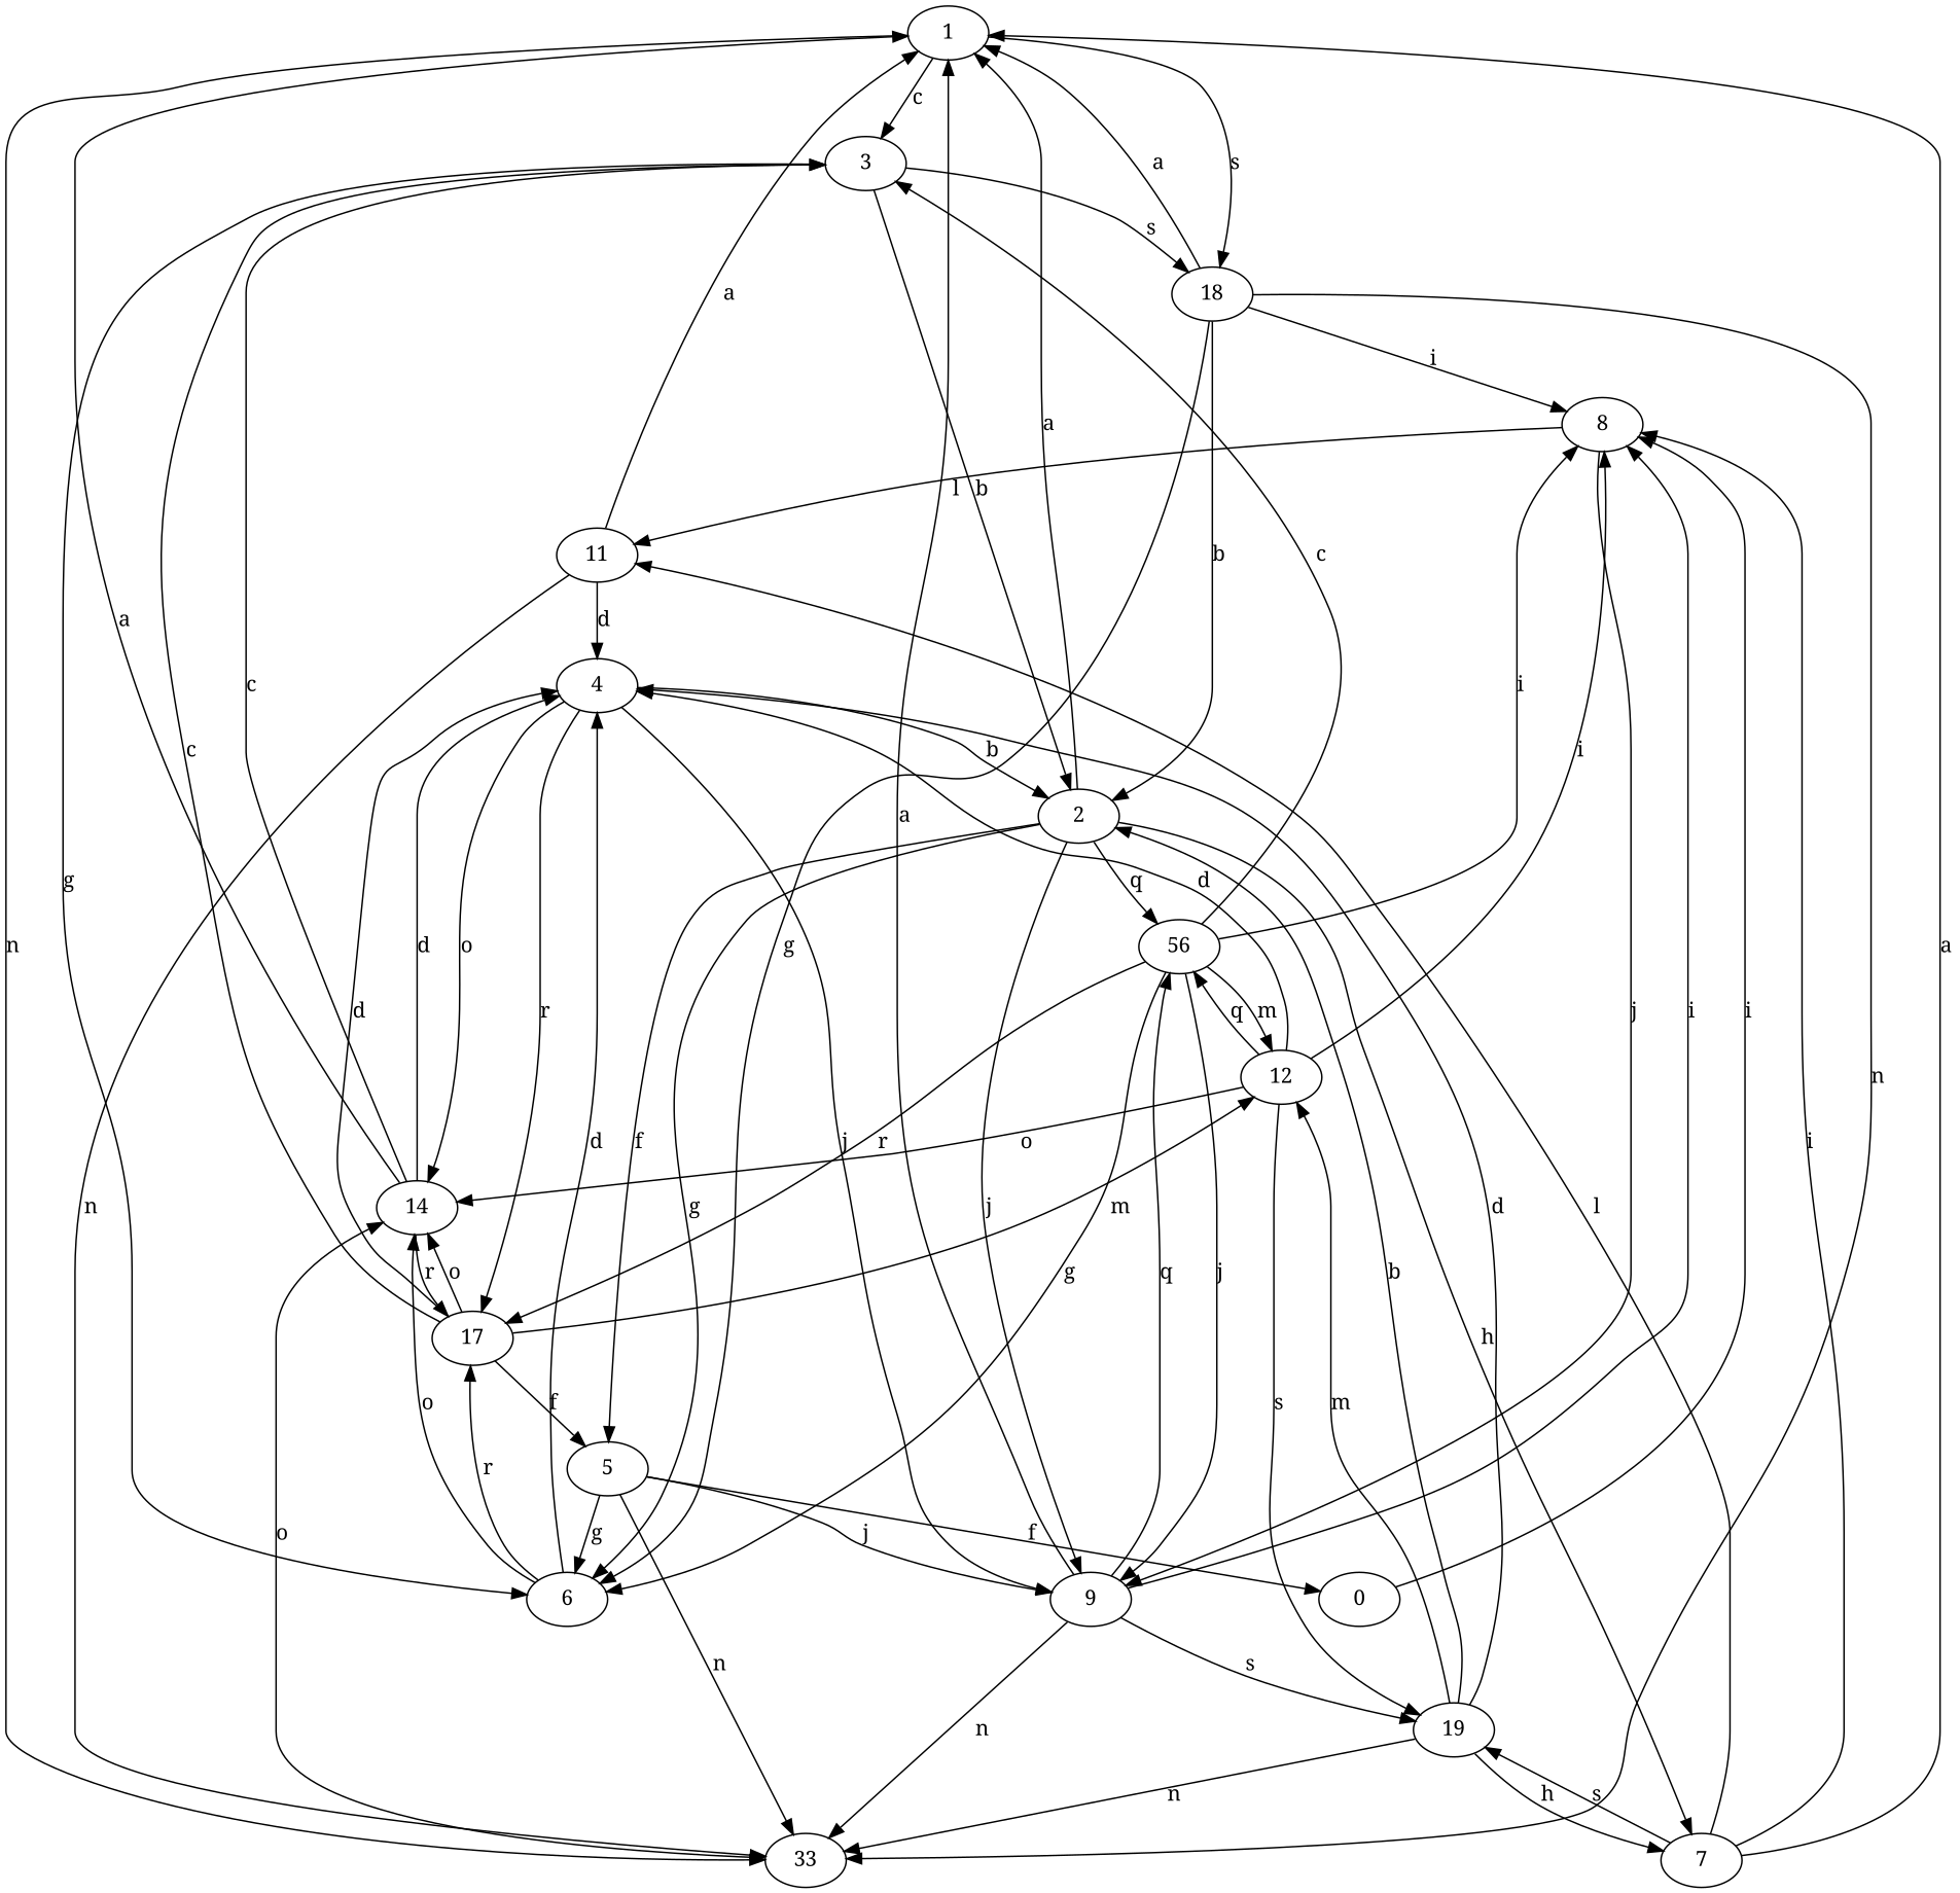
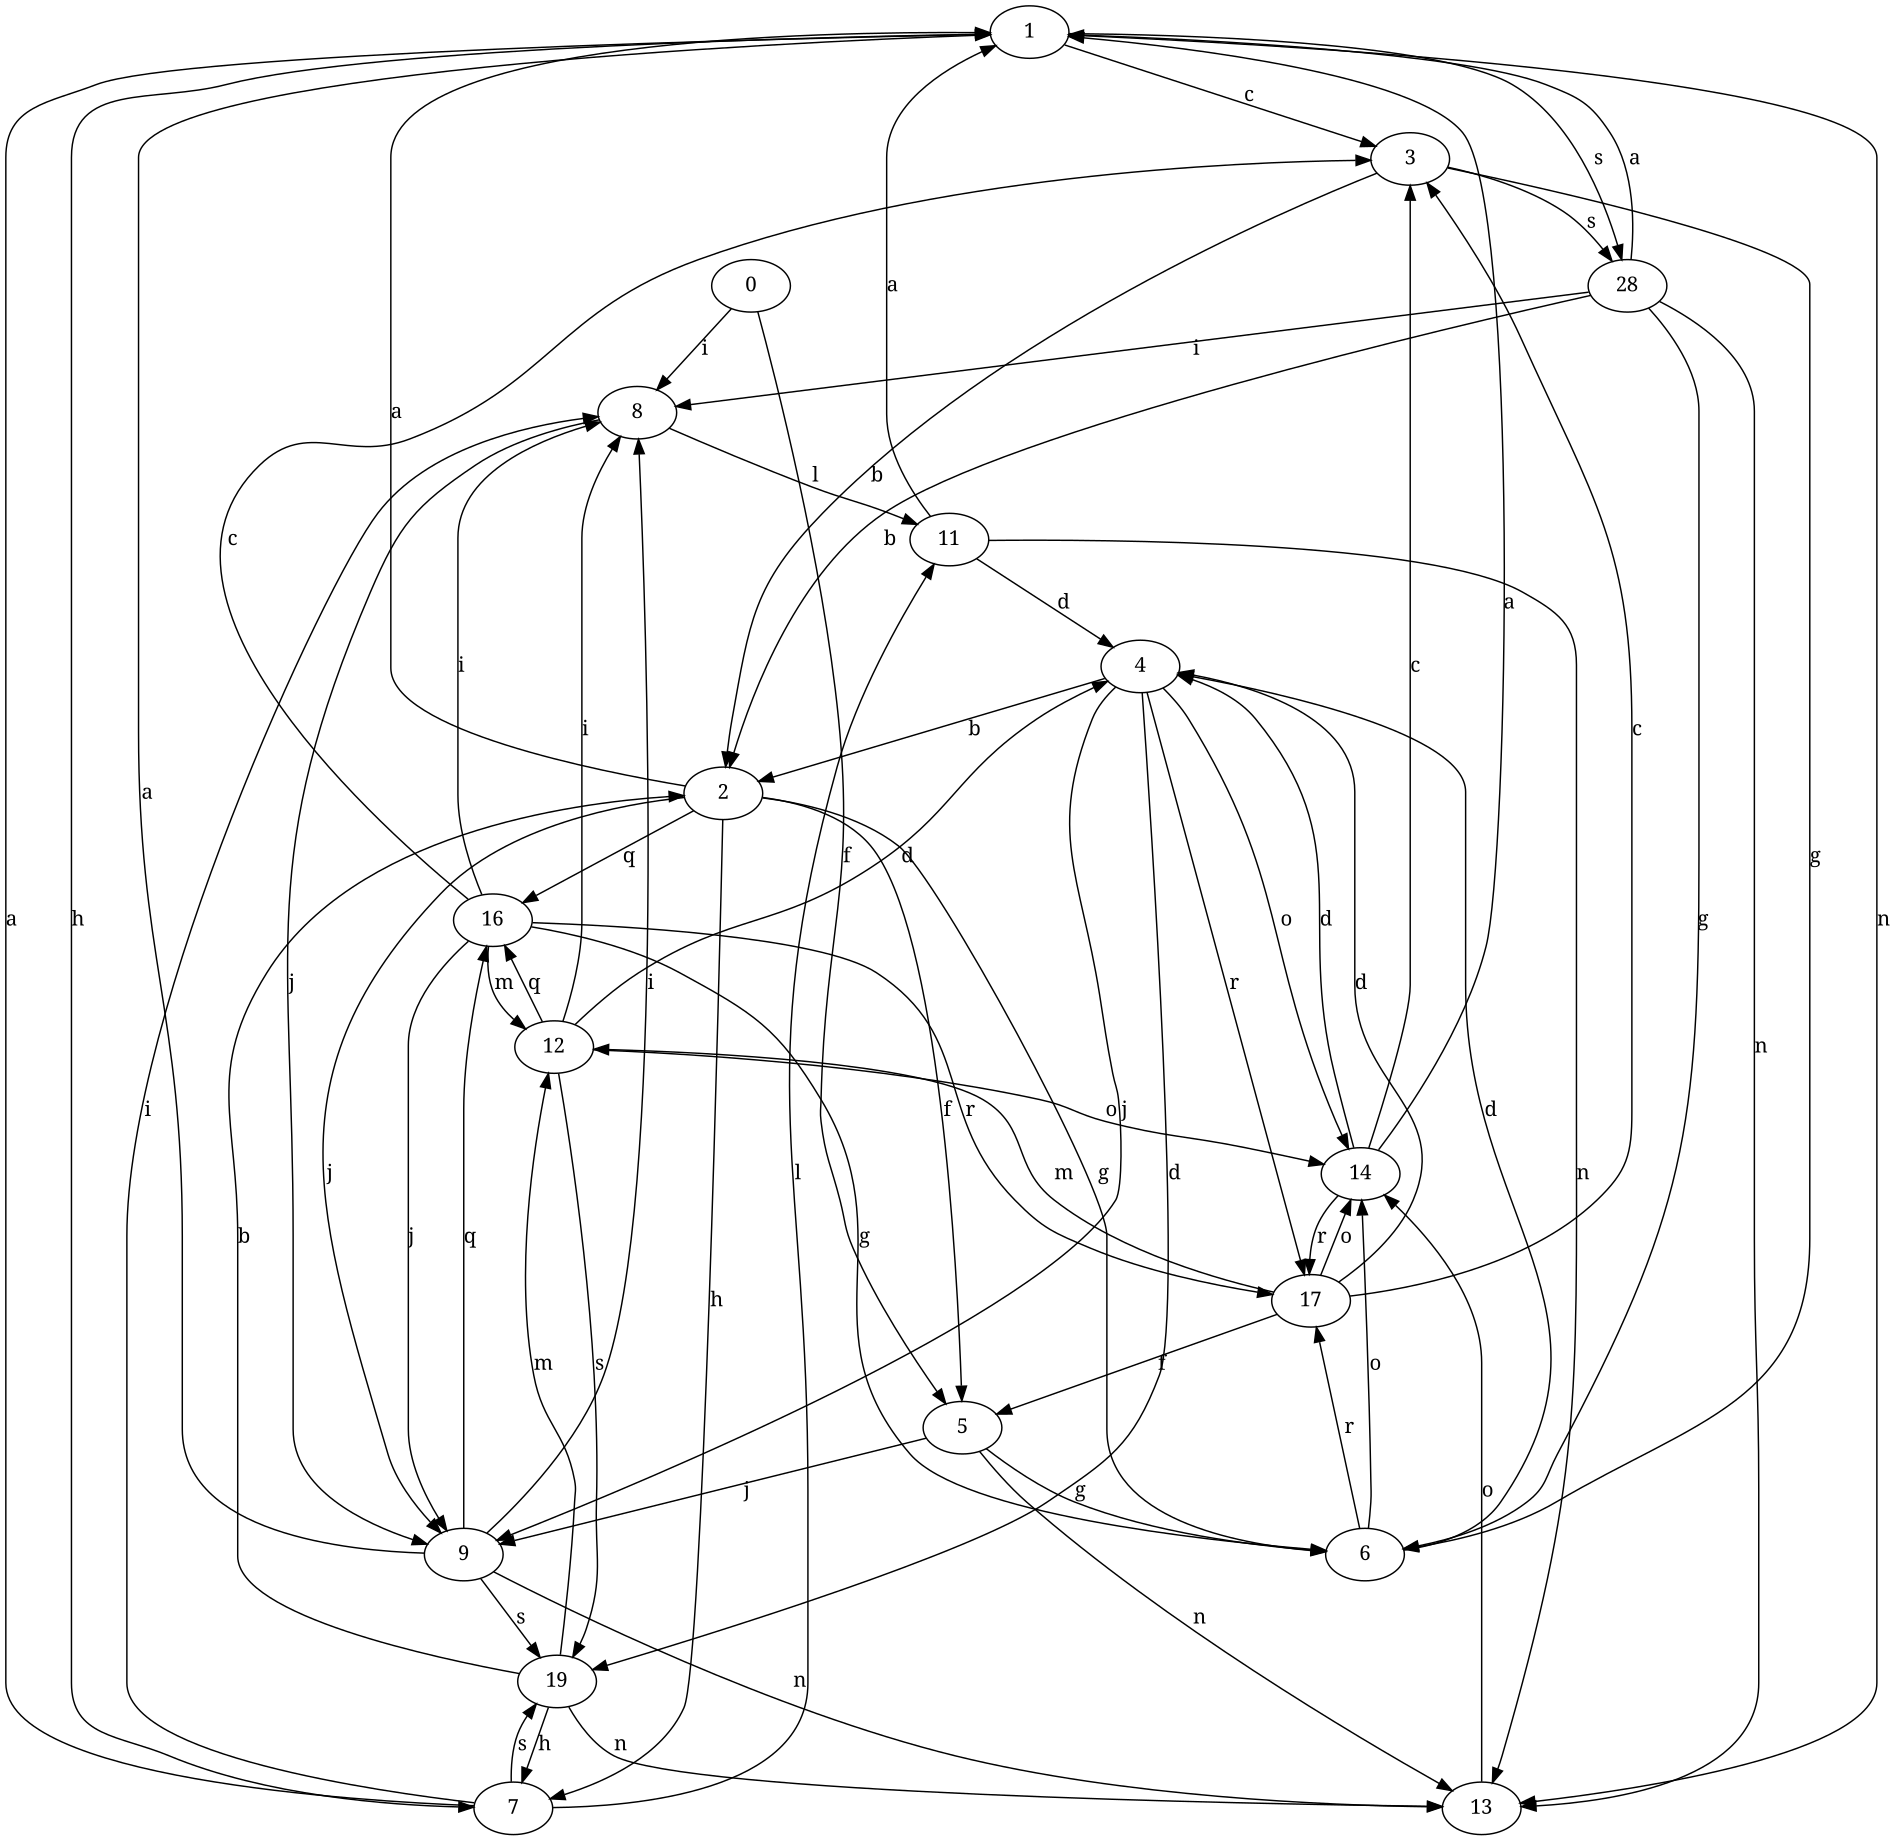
  strict digraph {
    fontname="Noto Serif"
    node [fontname="Noto Serif"]
    edge [fontname="Noto Serif"]
    1
    3
    7
-   13 [label=33]
-   18
+   13
+   18 [label=28]
    2
    6
    8
    11
    19
    14
    5
    9
-   16 [label=56]
+   16
    4
    17
    12
    0
    1 -> 3 [label=c]
+   1 -> 7 [label=h]
    1 -> 13 [label=n]
    1 -> 18 [label=s]
    3 -> 18 [label=s]
    3 -> 2 [label=b]
    3 -> 6 [label=g]
    7 -> 1 [label=a]
    7 -> 8 [label=i]
    7 -> 11 [label=l]
    7 -> 19 [label=s]
    13 -> 14 [label=o]
    18 -> 1 [label=a]
    18 -> 13 [label=n]
    18 -> 2 [label=b]
    18 -> 6 [label=g]
    18 -> 8 [label=i]
    2 -> 1 [label=a]
    2 -> 7 [label=h]
    2 -> 6 [label=g]
    2 -> 5 [label=f]
    2 -> 9 [label=j]
    2 -> 16 [label=q]
    6 -> 14 [label=o]
    6 -> 4 [label=d]
    6 -> 17 [label=r]
    8 -> 11 [label=l]
    8 -> 9 [label=j]
    11 -> 1 [label=a]
    11 -> 13 [label=n]
    11 -> 4 [label=d]
    19 -> 7 [label=h]
    19 -> 13 [label=n]
    19 -> 2 [label=b]
-   19 -> 4 [label=d]
+   4 -> 19 [label=d]
    19 -> 12 [label=m]
    14 -> 1 [label=a]
    14 -> 3 [label=c]
    14 -> 4 [label=d]
    14 -> 17 [label=r]
    5 -> 13 [label=n]
    5 -> 6 [label=g]
    5 -> 9 [label=j]
    9 -> 1 [label=a]
    9 -> 13 [label=n]
    9 -> 8 [label=i]
    9 -> 19 [label=s]
    9 -> 16 [label=q]
    16 -> 3 [label=c]
    16 -> 6 [label=g]
    16 -> 8 [label=i]
    16 -> 9 [label=j]
    16 -> 17 [label=r]
    16 -> 12 [label=m]
    4 -> 2 [label=b]
    4 -> 14 [label=o]
    4 -> 9 [label=j]
    4 -> 17 [label=r]
    17 -> 3 [label=c]
    17 -> 14 [label=o]
    17 -> 5 [label=f]
    17 -> 4 [label=d]
    17 -> 12 [label=m]
    12 -> 8 [label=i]
    12 -> 19 [label=s]
    12 -> 14 [label=o]
    12 -> 16 [label=q]
    12 -> 4 [label=d]
    0 -> 8 [label=i]
-   5 -> 0 [label=f]
+   0 -> 5 [label=f]
  }
